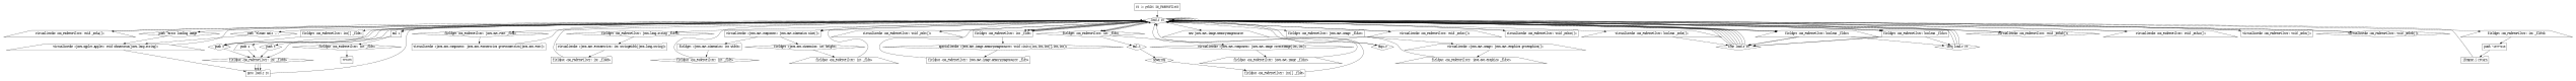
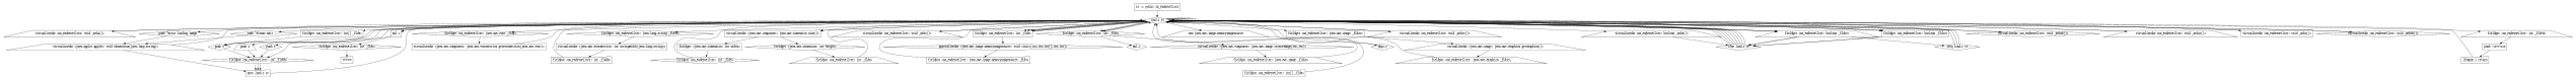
  digraph {
    fontname="Courier Prime"
    node [fontname="Courier Prime" shape=diamond]
    edge [fontname="Courier Prime"]
    "r0 := @this: DS_FadeToFilter" [shape=folder]
    "load.r r0"
    "virtualinvoke <DS_FadeToFilter: void _mth4()>" [shape=trapezium]
    "push \"Please wait ...\""
    "fieldget <DS_FadeToFilter: java.awt.Font _fld4>"
    "fieldget <DS_FadeToFilter: java.lang.String _fld7b>"
    "virtualinvoke <java.awt.Component: java.awt.Dimension size()>" [shape=folder]
    "virtualinvoke <DS_FadeToFilter: void _mth5()>" [shape=trapezium]
    "fieldget <DS_FadeToFilter: int _fld5>" [shape=folder]
    "fieldget <DS_FadeToFilter: int _fld6>"
    "new java.awt.image.MemoryImageSource" [shape=trapezium]
    "fieldget <DS_FadeToFilter: int[] _fld8>" [shape=folder]
    "push 0"
    "fieldget <DS_FadeToFilter: java.awt.Image _fld2c>" [shape=folder]
    "virtualinvoke <DS_FadeToFilter: void _mth3c()>" [shape=trapezium]
-   "virtualinvoke <DS_FadeToFilter: void _mth6c()>" [shape=folder]
    "fieldget <DS_FadeToFilter: boolean _fld0c>" [shape=trapezium]
    "fieldget <DS_FadeToFilter: boolean _fld1c>" [shape=folder]
    "virtualinvoke <DS_FadeToFilter: void _mth2b()>"
    "virtualinvoke <DS_FadeToFilter: void _mth2c()>" [shape=trapezium]
    "virtualinvoke <DS_FadeToFilter: boolean _mth8()>" [shape=trapezium]
    "push \"Error loading image \""
    "virtualinvoke <DS_FadeToFilter: void _mth6()>" [shape=folder]
    "virtualinvoke <DS_FadeToFilter: void _mth3b()>"
    "fieldget <DS_FadeToFilter: int _fld7d>" [shape=trapezium]
    n26 [label="mul 1" shape=folder]
    "push 2" [shape=trapezium]
    "push 3"
    "virtualinvoke <java.applet.Applet: void showStatus(java.lang.String)>" [shape=trapezium]
    "virtualinvoke <java.awt.Component: java.awt.FontMetrics getFontMetrics(java.awt.Font)>" [shape=folder]
    "virtualinvoke <java.awt.FontMetrics: int stringWidth(java.lang.String)>" [shape=folder]
    "fieldget <java.awt.Dimension: int width>" [shape=folder]
    "fieldget <java.awt.Dimension: int height>"
    "specialinvoke <java.awt.image.MemoryImageSource: void <init>(int,int,int[],int,int)>"
    "mul.i"
    "virtualinvoke <java.awt.Component: java.awt.Image createImage(int,int)>"
    "dup1.r"
    "fieldput <DS_FadeToFilter: int _fld5b>"
    "virtualinvoke <java.awt.Image: java.awt.Graphics getGraphics()>" [shape=trapezium]
    "ifne load.r r0"
    n41 [label="ifeq load.r r9"]
    "push -16777216" [shape=folder]
    "fieldput <DS_FadeToFilter: int _fld3>"
    "goto load.r r0" [shape=folder]
    "fieldput <DS_FadeToFilter: int _fld6b>" [shape=folder]
    "fieldput <DS_FadeToFilter: int _fld5>"
    "fieldput <DS_FadeToFilter: int _fld6>" [shape=trapezium]
    "fieldput <DS_FadeToFilter: java.awt.image.MemoryImageSource _fld9>" [shape=folder]
-   newarray
    "fieldput <DS_FadeToFilter: java.awt.Image _fld2c>" [shape=trapezium]
    "fieldput <DS_FadeToFilter: int[] _fld8>" [shape=folder]
    "fieldput <DS_FadeToFilter: java.awt.Graphics _fld3c>" [shape=trapezium]
    "ifcmpne.i return" [shape=folder]
    return [shape=folder]
    "r0 := @this: DS_FadeToFilter" -> "load.r r0"
    "load.r r0" -> "load.r r0"
    "load.r r0" -> "load.r r0"
    "load.r r0" -> "load.r r0"
    "load.r r0" -> "load.r r0"
    "load.r r0" -> "load.r r0"
    "load.r r0" -> "load.r r0"
    "load.r r0" -> "load.r r0"
    "load.r r0" -> "load.r r0"
    "load.r r0" -> "virtualinvoke <DS_FadeToFilter: void _mth4()>"
    "load.r r0" -> "push \"Please wait ...\""
    "load.r r0" -> "fieldget <DS_FadeToFilter: java.awt.Font _fld4>"
    "load.r r0" -> "fieldget <DS_FadeToFilter: java.lang.String _fld7b>"
    "load.r r0" -> "virtualinvoke <java.awt.Component: java.awt.Dimension size()>"
    "load.r r0" -> "virtualinvoke <java.awt.Component: java.awt.Dimension size()>"
    "load.r r0" -> "virtualinvoke <DS_FadeToFilter: void _mth5()>"
    "load.r r0" -> "fieldget <DS_FadeToFilter: int _fld5>"
    "load.r r0" -> "fieldget <DS_FadeToFilter: int _fld5>"
    "load.r r0" -> "fieldget <DS_FadeToFilter: int _fld5>"
    "load.r r0" -> "fieldget <DS_FadeToFilter: int _fld5>"
    "load.r r0" -> "fieldget <DS_FadeToFilter: int _fld6>"
    "load.r r0" -> "fieldget <DS_FadeToFilter: int _fld6>"
    "load.r r0" -> "fieldget <DS_FadeToFilter: int _fld6>"
    "load.r r0" -> "new java.awt.image.MemoryImageSource"
    "load.r r0" -> "fieldget <DS_FadeToFilter: int[] _fld8>"
    "load.r r0" -> "push 0"
    "load.r r0" -> "fieldget <DS_FadeToFilter: java.awt.Image _fld2c>"
    "load.r r0" -> "virtualinvoke <DS_FadeToFilter: void _mth3c()>"
-   "load.r r0" -> "virtualinvoke <DS_FadeToFilter: void _mth6c()>"
    "load.r r0" -> "fieldget <DS_FadeToFilter: boolean _fld0c>"
    "load.r r0" -> "fieldget <DS_FadeToFilter: boolean _fld0c>"
    "load.r r0" -> "fieldget <DS_FadeToFilter: boolean _fld0c>"
    "load.r r0" -> "fieldget <DS_FadeToFilter: boolean _fld1c>"
    "load.r r0" -> "fieldget <DS_FadeToFilter: boolean _fld1c>"
    "load.r r0" -> "fieldget <DS_FadeToFilter: boolean _fld1c>"
    "load.r r0" -> "virtualinvoke <DS_FadeToFilter: void _mth2b()>"
    "load.r r0" -> "virtualinvoke <DS_FadeToFilter: void _mth2c()>"
    "load.r r0" -> "virtualinvoke <DS_FadeToFilter: boolean _mth8()>"
    "load.r r0" -> "push \"Error loading image \""
    "load.r r0" -> "virtualinvoke <DS_FadeToFilter: void _mth6()>"
    "load.r r0" -> "virtualinvoke <DS_FadeToFilter: void _mth3b()>"
    "load.r r0" -> "fieldget <DS_FadeToFilter: int _fld7d>"
    "load.r r0" -> n26
    "load.r r0" -> n26
    "load.r r0" -> "push 2"
    "load.r r0" -> "push 3"
    "virtualinvoke <DS_FadeToFilter: void _mth4()>" -> "load.r r0"
    "push \"Please wait ...\"" -> "virtualinvoke <java.applet.Applet: void showStatus(java.lang.String)>"
    "fieldget <DS_FadeToFilter: java.awt.Font _fld4>" -> "virtualinvoke <java.awt.Component: java.awt.FontMetrics getFontMetrics(java.awt.Font)>"
    "fieldget <DS_FadeToFilter: java.lang.String _fld7b>" -> "virtualinvoke <java.awt.FontMetrics: int stringWidth(java.lang.String)>"
    "virtualinvoke <java.awt.Component: java.awt.Dimension size()>" -> "fieldget <java.awt.Dimension: int width>"
    "virtualinvoke <java.awt.Component: java.awt.Dimension size()>" -> "fieldget <java.awt.Dimension: int height>"
    "virtualinvoke <DS_FadeToFilter: void _mth5()>" -> "load.r r0"
    "fieldget <DS_FadeToFilter: int _fld5>" -> "load.r r0"
    "fieldget <DS_FadeToFilter: int _fld5>" -> "load.r r0"
    "fieldget <DS_FadeToFilter: int _fld5>" -> "load.r r0"
    "fieldget <DS_FadeToFilter: int _fld5>" -> "specialinvoke <java.awt.image.MemoryImageSource: void <init>(int,int,int[],int,int)>"
    "fieldget <DS_FadeToFilter: int _fld6>" -> "load.r r0"
    "fieldget <DS_FadeToFilter: int _fld6>" -> "mul.i"
    "fieldget <DS_FadeToFilter: int _fld6>" -> "virtualinvoke <java.awt.Component: java.awt.Image createImage(int,int)>"
    "new java.awt.image.MemoryImageSource" -> "dup1.r"
    "fieldget <DS_FadeToFilter: int[] _fld8>" -> "push 0"
    "push 0" -> "load.r r0"
    "push 0" -> "fieldput <DS_FadeToFilter: int _fld5b>"
    "fieldget <DS_FadeToFilter: java.awt.Image _fld2c>" -> "virtualinvoke <java.awt.Image: java.awt.Graphics getGraphics()>"
    "virtualinvoke <DS_FadeToFilter: void _mth3c()>" -> "load.r r0"
-   "virtualinvoke <DS_FadeToFilter: void _mth6c()>" -> "load.r r0"
    "fieldget <DS_FadeToFilter: boolean _fld0c>" -> "ifne load.r r0"
    "fieldget <DS_FadeToFilter: boolean _fld0c>" -> "ifne load.r r0"
    "fieldget <DS_FadeToFilter: boolean _fld0c>" -> n41
    "fieldget <DS_FadeToFilter: boolean _fld1c>" -> "ifne load.r r0"
    "fieldget <DS_FadeToFilter: boolean _fld1c>" -> "ifne load.r r0"
-   "fieldget <DS_FadeToFilter: boolean _fld1c>" -> n41
    "virtualinvoke <DS_FadeToFilter: void _mth2b()>" -> "load.r r0"
    "virtualinvoke <DS_FadeToFilter: void _mth2c()>" -> "load.r r0"
    "virtualinvoke <DS_FadeToFilter: boolean _mth8()>" -> "ifne load.r r0"
    "push \"Error loading image \"" -> "virtualinvoke <java.applet.Applet: void showStatus(java.lang.String)>"
    "virtualinvoke <DS_FadeToFilter: void _mth6()>" -> "load.r r0"
    "virtualinvoke <DS_FadeToFilter: void _mth3b()>" -> "load.r r0"
    "fieldget <DS_FadeToFilter: int _fld7d>" -> "push -16777216"
    n26 -> "fieldput <DS_FadeToFilter: int _fld5b>"
    n26 -> "fieldput <DS_FadeToFilter: int _fld3>"
    "push 2" -> "fieldput <DS_FadeToFilter: int _fld5b>"
    "push 3" -> "fieldput <DS_FadeToFilter: int _fld5b>"
    "virtualinvoke <java.applet.Applet: void showStatus(java.lang.String)>" -> "load.r r0"
    "virtualinvoke <java.applet.Applet: void showStatus(java.lang.String)>" -> "goto load.r r0"
    "virtualinvoke <java.awt.Component: java.awt.FontMetrics getFontMetrics(java.awt.Font)>" -> "load.r r0"
    "virtualinvoke <java.awt.FontMetrics: int stringWidth(java.lang.String)>" -> "fieldput <DS_FadeToFilter: int _fld6b>"
    "fieldget <java.awt.Dimension: int width>" -> "fieldput <DS_FadeToFilter: int _fld5>"
    "fieldget <java.awt.Dimension: int height>" -> "fieldput <DS_FadeToFilter: int _fld6>"
    "specialinvoke <java.awt.image.MemoryImageSource: void <init>(int,int,int[],int,int)>" -> "fieldput <DS_FadeToFilter: java.awt.image.MemoryImageSource _fld9>"
-   "mul.i" -> newarray
    "virtualinvoke <java.awt.Component: java.awt.Image createImage(int,int)>" -> "fieldput <DS_FadeToFilter: java.awt.Image _fld2c>"
    "dup1.r" -> "load.r r0"
    "fieldput <DS_FadeToFilter: int _fld5b>" -> "goto load.r r0"
    "fieldput <DS_FadeToFilter: int _fld5b>" -> "goto load.r r0"
    "fieldput <DS_FadeToFilter: int _fld5b>" -> "goto load.r r0"
    "virtualinvoke <java.awt.Image: java.awt.Graphics getGraphics()>" -> "fieldput <DS_FadeToFilter: java.awt.Graphics _fld3c>"
    "ifne load.r r0" -> "load.r r0"
    "ifne load.r r0" -> "load.r r0"
    "ifne load.r r0" -> "load.r r0"
    "ifne load.r r0" -> "load.r r0"
    "ifne load.r r0" -> "load.r r0"
    "ifne load.r r0" -> "load.r r0"
    "ifne load.r r0" -> "load.r r0"
    "ifne load.r r0" -> "load.r r0"
    n41 -> "load.r r0"
    n41 -> "load.r r0"
    n41 -> "load.r r0"
    "push -16777216" -> "ifcmpne.i return"
    "fieldput <DS_FadeToFilter: int _fld3>" -> return
    "goto load.r r0" -> "load.r r0"
    "fieldput <DS_FadeToFilter: int _fld6b>" -> "load.r r0"
    "fieldput <DS_FadeToFilter: int _fld5>" -> "load.r r0"
    "fieldput <DS_FadeToFilter: int _fld6>" -> "load.r r0"
    "fieldput <DS_FadeToFilter: java.awt.image.MemoryImageSource _fld9>" -> "load.r r0"
-   newarray -> "fieldput <DS_FadeToFilter: int[] _fld8>"
    "fieldput <DS_FadeToFilter: java.awt.Image _fld2c>" -> "load.r r0"
    "fieldput <DS_FadeToFilter: int[] _fld8>" -> "load.r r0"
    "fieldput <DS_FadeToFilter: java.awt.Graphics _fld3c>" -> "load.r r0"
    "ifcmpne.i return" -> "load.r r0"
  }
